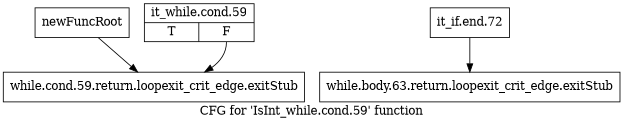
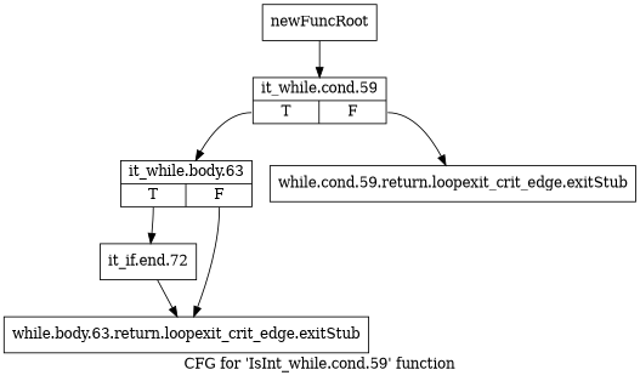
  digraph {
    label="CFG for 'IsInt_while.cond.59' function"
    node [shape=record]
    n1 [label="{newFuncRoot}"]
    n2 [label="{it_while.cond.59|{<s0>T|<s1>F}}"]
    n3 [label="{while.cond.59.return.loopexit_crit_edge.exitStub}"]
+   n4 [label="{it_while.body.63|{<s0>T|<s1>F}}"]
    n5 [label="{while.body.63.return.loopexit_crit_edge.exitStub}"]
    n6 [label="{it_if.end.72}"]
-   n1 -> n3
+   n1 -> n2
    n2 -> n3 [tailport=s1]
+   n2 -> n4 [tailport=s0]
+   n4 -> n5 [tailport=s1]
+   n4 -> n6 [tailport=s0]
    n6 -> n5
  }
